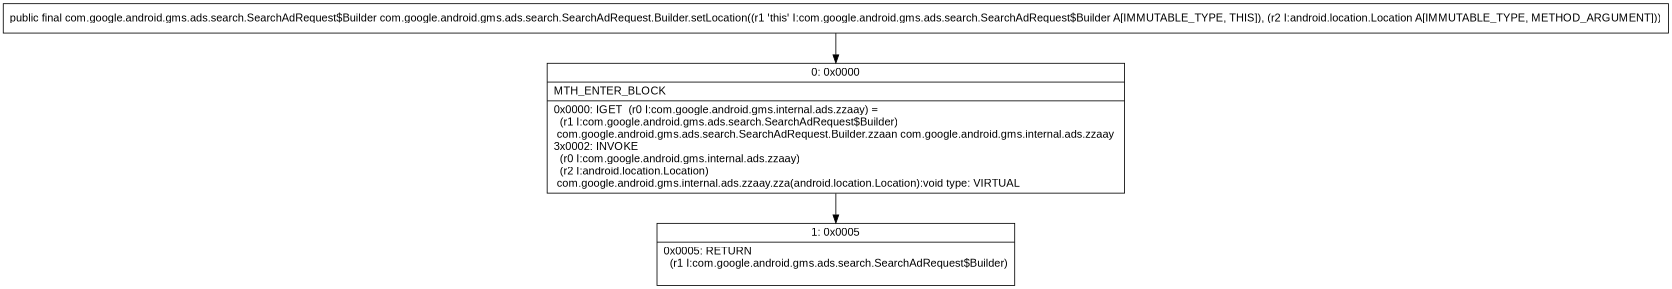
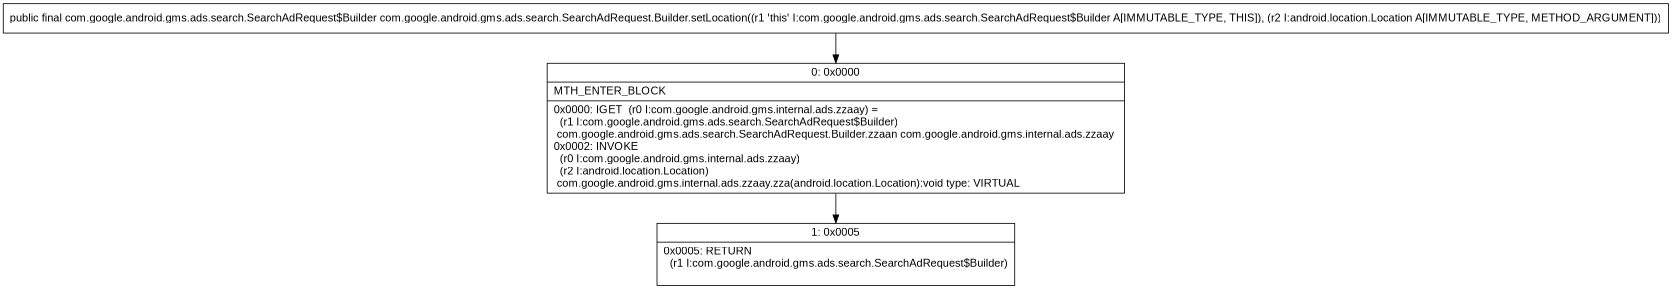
  digraph {
    fontname="Liberation Sans"
    node [shape=record fontname="Liberation Sans"]
    edge [fontname="Liberation Sans"]
-   n1 [label="{0\:\ 0x0000|MTH_ENTER_BLOCK\l|0x0000: IGET  (r0 I:com.google.android.gms.internal.ads.zzaay) = \l  (r1 I:com.google.android.gms.ads.search.SearchAdRequest$Builder)\l com.google.android.gms.ads.search.SearchAdRequest.Builder.zzaan com.google.android.gms.internal.ads.zzaay \l3x0002: INVOKE  \l  (r0 I:com.google.android.gms.internal.ads.zzaay)\l  (r2 I:android.location.Location)\l com.google.android.gms.internal.ads.zzaay.zza(android.location.Location):void type: VIRTUAL \l}"]
+   n1 [label="{0\:\ 0x0000|MTH_ENTER_BLOCK\l|0x0000: IGET  (r0 I:com.google.android.gms.internal.ads.zzaay) = \l  (r1 I:com.google.android.gms.ads.search.SearchAdRequest$Builder)\l com.google.android.gms.ads.search.SearchAdRequest.Builder.zzaan com.google.android.gms.internal.ads.zzaay \l0x0002: INVOKE  \l  (r0 I:com.google.android.gms.internal.ads.zzaay)\l  (r2 I:android.location.Location)\l com.google.android.gms.internal.ads.zzaay.zza(android.location.Location):void type: VIRTUAL \l}"]
    n2 [label="{1\:\ 0x0005|0x0005: RETURN  \l  (r1 I:com.google.android.gms.ads.search.SearchAdRequest$Builder)\l \l}"]
    n3 [label="{public final com.google.android.gms.ads.search.SearchAdRequest$Builder com.google.android.gms.ads.search.SearchAdRequest.Builder.setLocation((r1 'this' I:com.google.android.gms.ads.search.SearchAdRequest$Builder A[IMMUTABLE_TYPE, THIS]), (r2 I:android.location.Location A[IMMUTABLE_TYPE, METHOD_ARGUMENT])) }"]
    n1 -> n2
    n3 -> n1
  }
